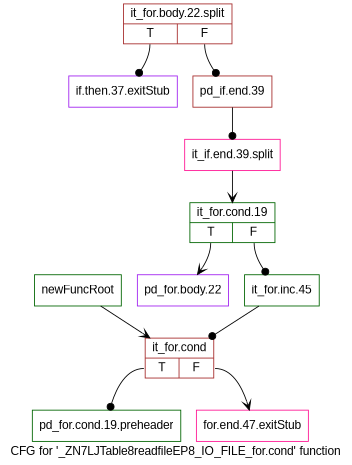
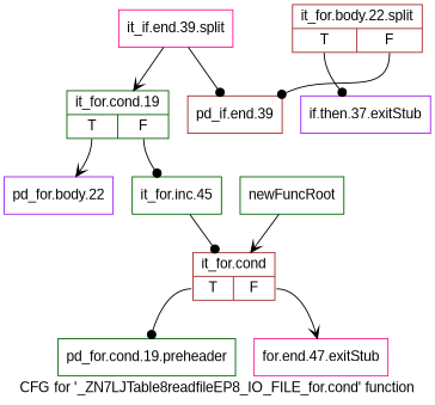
  digraph {
    fontname="Liberation Sans"
    label="CFG for '_ZN7LJTable8readfileEP8_IO_FILE_for.cond' function"
    node [color=darkgreen fontname="Liberation Sans" shape=record]
    edge [arrowhead=dot fontname="Liberation Sans"]
    n1 [label="{newFuncRoot}"]
    n2 [color=brown label="{it_for.cond|{<s0>T|<s1>F}}"]
    n3 [color=deeppink label="{for.end.47.exitStub}"]
    n4 [label="{pd_for.cond.19.preheader}"]
    n5 [color=purple label="{if.then.37.exitStub}"]
    n6 [label="{it_for.cond.19|{<s0>T|<s1>F}}"]
    n7 [color=purple label="{pd_for.body.22}"]
    n8 [label="{it_for.inc.45}"]
    n9 [color=brown label="{it_for.body.22.split|{<s0>T|<s1>F}}"]
    n10 [color=brown label="{pd_if.end.39}"]
    n11 [color=deeppink label="{it_if.end.39.split}"]
    n1 -> n2 [arrowhead=vee]
    n2 -> n3 [arrowhead=vee tailport=s1]
    n2 -> n4 [tailport=s0]
    n6 -> n7 [arrowhead=vee tailport=s0]
    n6 -> n8 [tailport=s1]
    n8 -> n2
    n9 -> n5 [tailport=s0]
    n9 -> n10 [tailport=s1]
-   n10 -> n11
+   n11 -> n10
    n11 -> n6 [arrowhead=vee]
  }
